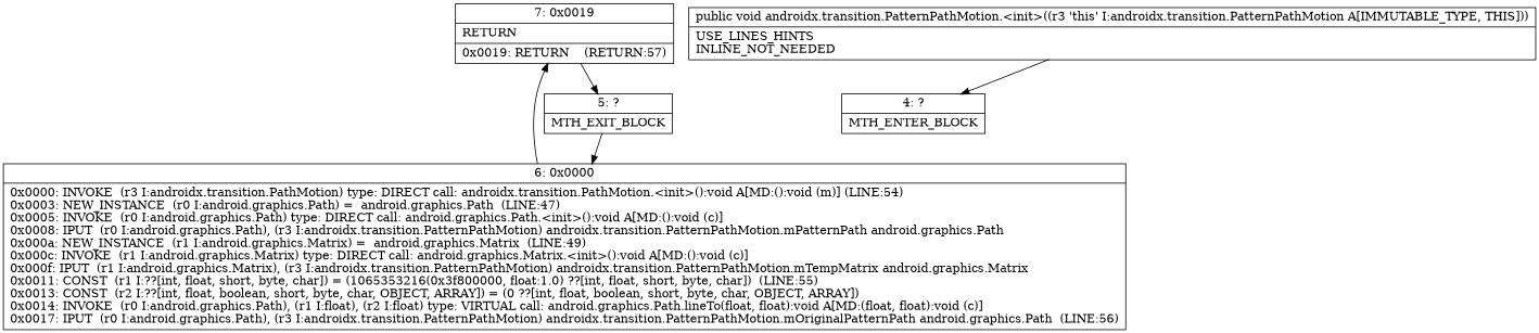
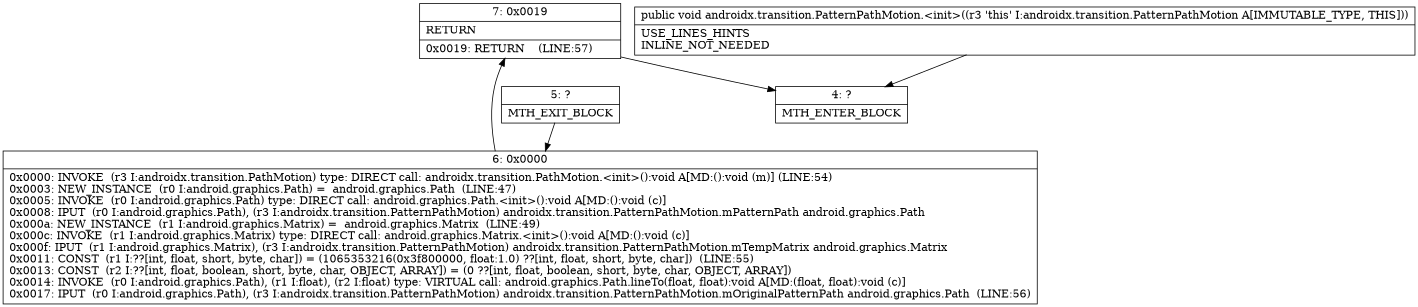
  digraph {
    node [shape=record]
    n1 [label="{4\:\ ?|MTH_ENTER_BLOCK\l}"]
    n2 [label="{6\:\ 0x0000|0x0000: INVOKE  (r3 I:androidx.transition.PathMotion) type: DIRECT call: androidx.transition.PathMotion.\<init\>():void A[MD:():void (m)] (LINE:54)\l0x0003: NEW_INSTANCE  (r0 I:android.graphics.Path) =  android.graphics.Path  (LINE:47)\l0x0005: INVOKE  (r0 I:android.graphics.Path) type: DIRECT call: android.graphics.Path.\<init\>():void A[MD:():void (c)]\l0x0008: IPUT  (r0 I:android.graphics.Path), (r3 I:androidx.transition.PatternPathMotion) androidx.transition.PatternPathMotion.mPatternPath android.graphics.Path \l0x000a: NEW_INSTANCE  (r1 I:android.graphics.Matrix) =  android.graphics.Matrix  (LINE:49)\l0x000c: INVOKE  (r1 I:android.graphics.Matrix) type: DIRECT call: android.graphics.Matrix.\<init\>():void A[MD:():void (c)]\l0x000f: IPUT  (r1 I:android.graphics.Matrix), (r3 I:androidx.transition.PatternPathMotion) androidx.transition.PatternPathMotion.mTempMatrix android.graphics.Matrix \l0x0011: CONST  (r1 I:??[int, float, short, byte, char]) = (1065353216(0x3f800000, float:1.0) ??[int, float, short, byte, char])  (LINE:55)\l0x0013: CONST  (r2 I:??[int, float, boolean, short, byte, char, OBJECT, ARRAY]) = (0 ??[int, float, boolean, short, byte, char, OBJECT, ARRAY]) \l0x0014: INVOKE  (r0 I:android.graphics.Path), (r1 I:float), (r2 I:float) type: VIRTUAL call: android.graphics.Path.lineTo(float, float):void A[MD:(float, float):void (c)]\l0x0017: IPUT  (r0 I:android.graphics.Path), (r3 I:androidx.transition.PatternPathMotion) androidx.transition.PatternPathMotion.mOriginalPatternPath android.graphics.Path  (LINE:56)\l}"]
-   n3 [label="{7\:\ 0x0019|RETURN\l|0x0019: RETURN    (RETURN:57)\l}"]
+   n3 [label="{7\:\ 0x0019|RETURN\l|0x0019: RETURN    (LINE:57)\l}"]
    n4 [label="{5\:\ ?|MTH_EXIT_BLOCK\l}"]
    n5 [label="{public void androidx.transition.PatternPathMotion.\<init\>((r3 'this' I:androidx.transition.PatternPathMotion A[IMMUTABLE_TYPE, THIS]))  | USE_LINES_HINTS\lINLINE_NOT_NEEDED\l}"]
    n2 -> n3
-   n3 -> n4
+   n3 -> n1
    n4 -> n2
    n5 -> n1
  }
